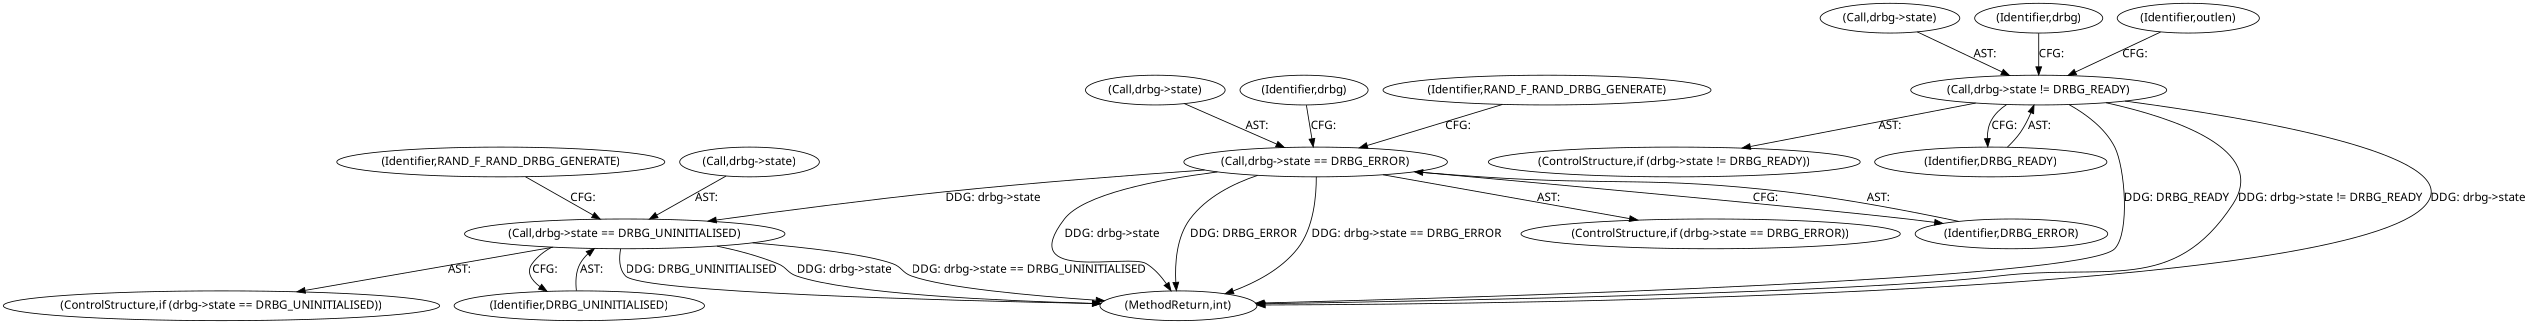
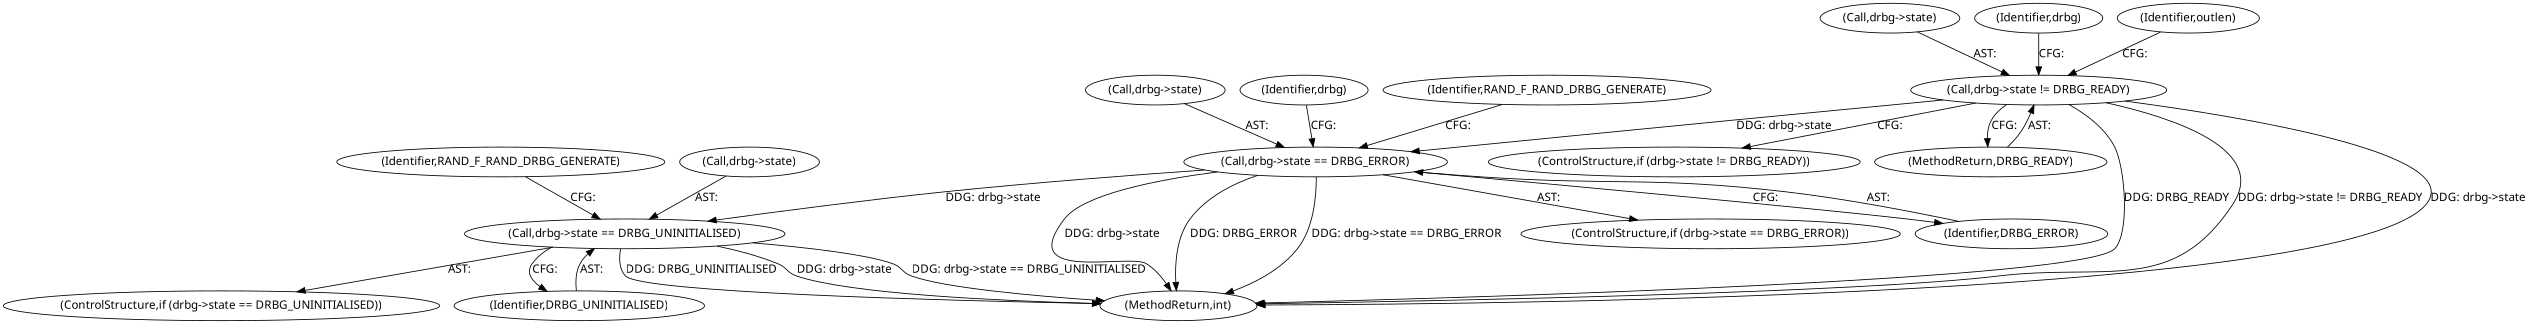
  digraph {
    fontname="Noto Sans"
    node [fontname="Noto Sans"]
    edge [fontname="Noto Sans"]
    n1 [label="(Call,drbg->state != DRBG_READY)"]
    n2 [label="(Call,drbg->state == DRBG_ERROR)"]
    n3 [label="(ControlStructure,if (drbg->state != DRBG_READY))"]
-   n4 [label="(Identifier,DRBG_READY)"]
+   n4 [label="(MethodReturn,DRBG_READY)"]
    n5 [label="(MethodReturn,int)"]
    n6 [label="(Call,drbg->state == DRBG_UNINITIALISED)"]
    n7 [label="(ControlStructure,if (drbg->state == DRBG_ERROR))"]
    n8 [label="(Identifier,DRBG_ERROR)"]
    n9 [label="(ControlStructure,if (drbg->state == DRBG_UNINITIALISED))"]
    n10 [label="(Identifier,DRBG_UNINITIALISED)"]
    n11 [label="(Call,drbg->state)"]
    n12 [label="(Call,drbg->state)"]
    n13 [label="(Identifier,RAND_F_RAND_DRBG_GENERATE)"]
    n14 [label="(Identifier,drbg)"]
    n15 [label="(Identifier,outlen)"]
    n16 [label="(Identifier,drbg)"]
    n17 [label="(Call,drbg->state)"]
    n18 [label="(Identifier,RAND_F_RAND_DRBG_GENERATE)"]
-   n1 -> n3 [label="AST: "]
+   n1 -> n2 [label="DDG: drbg->state"]
+   n1 -> n3 [label="CFG: "]
    n1 -> n4 [label="CFG: "]
    n1 -> n5 [label="DDG: DRBG_READY"]
    n1 -> n5 [label="DDG: drbg->state != DRBG_READY"]
    n1 -> n5 [label="DDG: drbg->state"]
    n2 -> n5 [label="DDG: drbg->state"]
    n2 -> n5 [label="DDG: DRBG_ERROR"]
    n2 -> n5 [label="DDG: drbg->state == DRBG_ERROR"]
    n2 -> n6 [label="DDG: drbg->state"]
    n2 -> n7 [label="AST: "]
    n2 -> n8 [label="CFG: "]
    n4 -> n1 [label="AST: "]
    n6 -> n5 [label="DDG: DRBG_UNINITIALISED"]
    n6 -> n5 [label="DDG: drbg->state"]
    n6 -> n5 [label="DDG: drbg->state == DRBG_UNINITIALISED"]
    n6 -> n9 [label="AST: "]
    n6 -> n10 [label="CFG: "]
    n8 -> n2 [label="AST: "]
    n10 -> n6 [label="AST: "]
    n11 -> n2 [label="AST: "]
    n12 -> n1 [label="AST: "]
    n13 -> n6 [label="CFG: "]
    n14 -> n1 [label="CFG: "]
    n15 -> n1 [label="CFG: "]
    n16 -> n2 [label="CFG: "]
    n17 -> n6 [label="AST: "]
    n18 -> n2 [label="CFG: "]
  }
